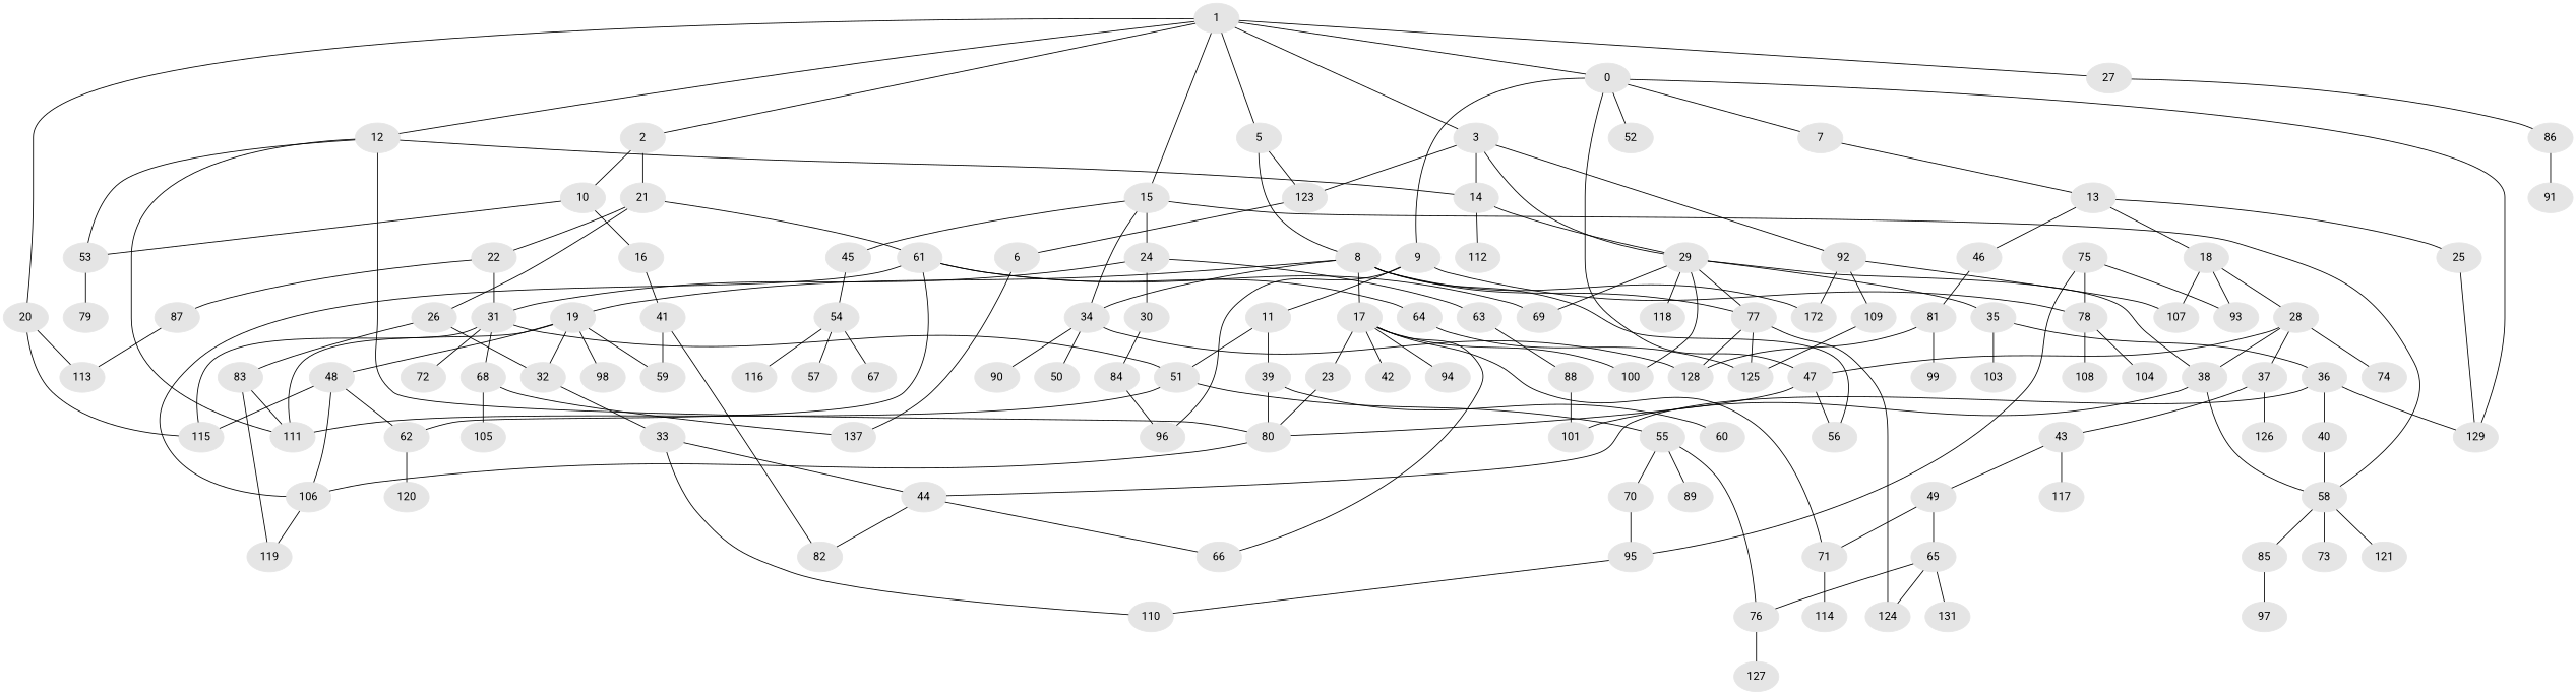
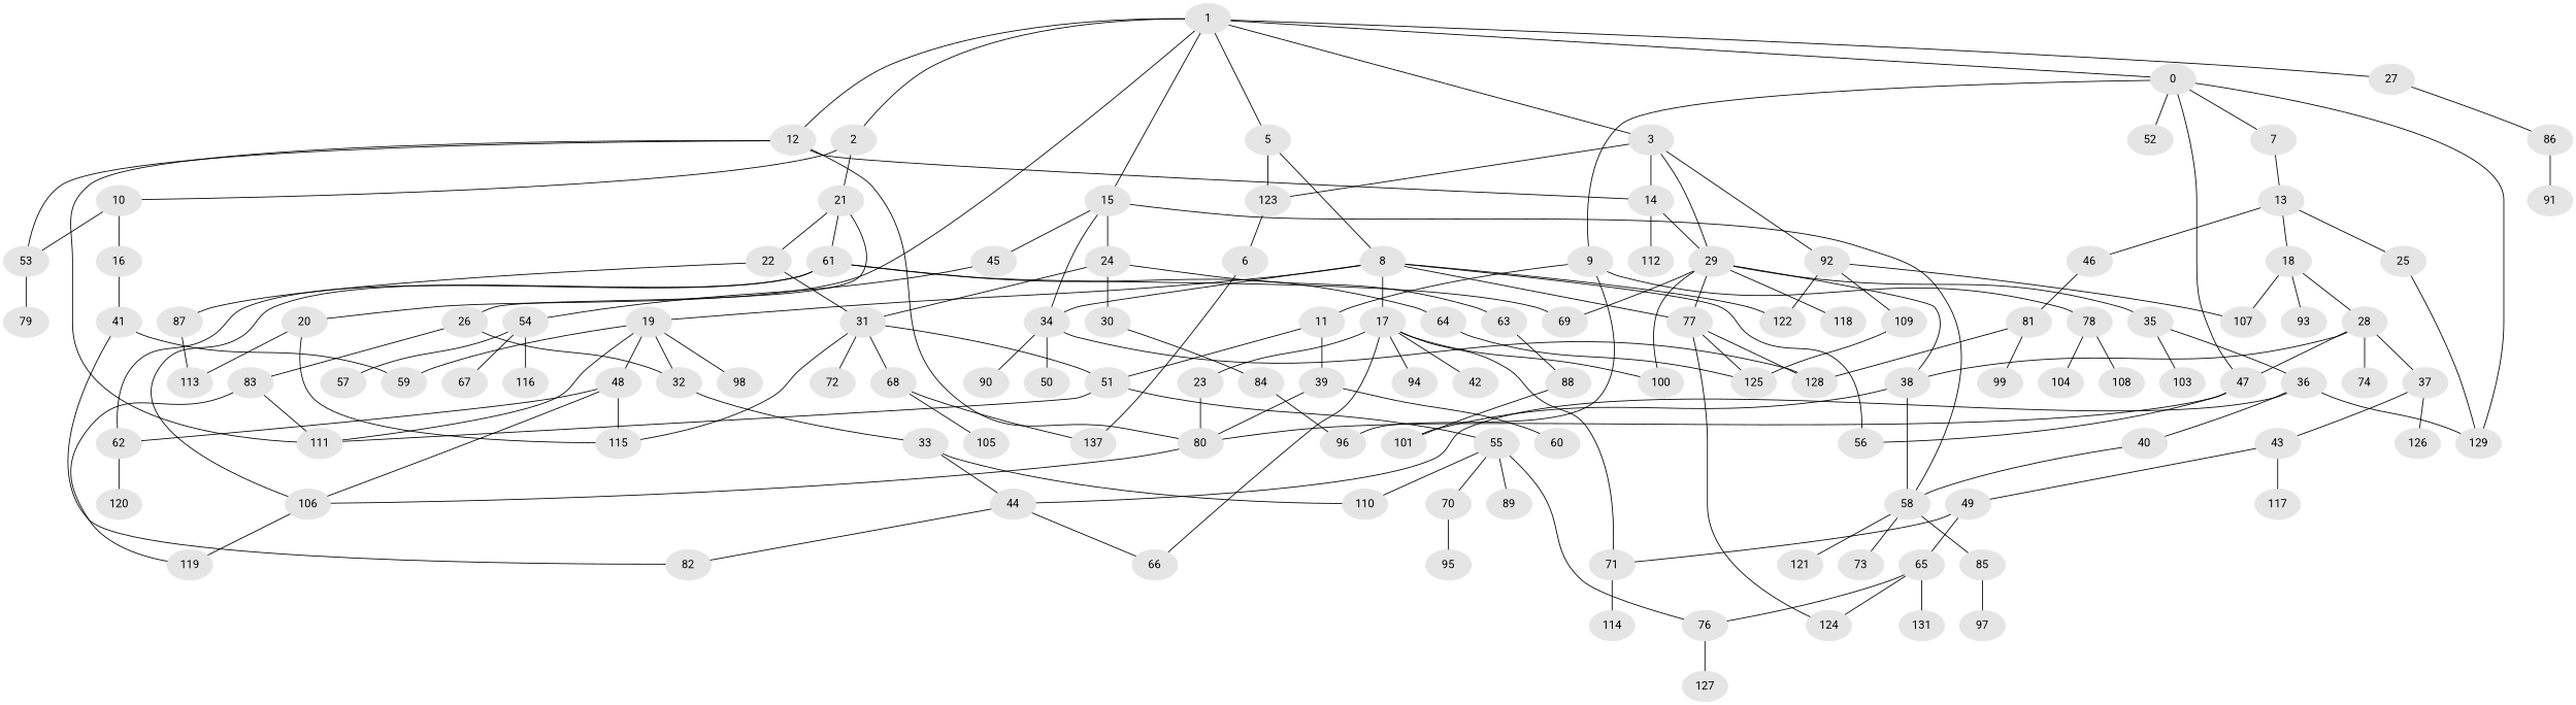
  graph {
    fontname=Roboto
    node [color=gray90 fontname=Roboto style=filled]
    edge [fontname=Roboto]
    1
    2
    3
    n4 [label=0]
    5
    12
    15
    20
    27
    10
    21
    14
    29
    92
    123
    7
    9
    47
    52
    129
    8
    53
    80
    111
    34
    24
    45
    58
    113
    115
    86
    16
    22
    26
    61
    n36 [label=137]
    6
    112
    77
    100
    38
    35
    69
    118
-   122 [label=172]
+   122
    107
    109
    13
    11
    78
    96
    56
    17
    19
    18
    25
    46
    23
    42
    66
    71
    94
    32
    48
    59
    98
    50
    90
    128
    125
    124
    39
    51
    104
    108
    41
    79
    60
    55
    106
    28
    93
    81
    31
    30
    63
    54
    73
    85
    121
    82
    114
    37
    74
    33
    62
    87
    83
    64
    68
    72
    84
    88
    119
    91
    43
    126
    101
    36
    103
    105
    44
    110
    40
    49
    117
-   75
    95
    65
    57
    67
    116
    99
    120
    76
    131
    70
    89
    127
    97
    1 -- 2
    1 -- 3
    1 -- n4
    1 -- 5
    1 -- 12
    1 -- 15
    1 -- 20
    1 -- 27
    2 -- 10
    2 -- 21
    3 -- 14
    3 -- 29
    3 -- 92
    3 -- 123
    n4 -- 7
    n4 -- 9
    n4 -- 47
    n4 -- 52
    n4 -- 129
    5 -- 123
    5 -- 8
    12 -- 14
    12 -- 53
    12 -- 80
    12 -- 111
    15 -- 34
    15 -- 24
    15 -- 45
    15 -- 58
    20 -- 113
    20 -- 115
    27 -- 86
    10 -- 53
    10 -- 16
    21 -- 22
    21 -- 26
    21 -- 61
    14 -- 29
    14 -- 112
    29 -- 77
    29 -- 100
    29 -- 38
    29 -- 35
    29 -- 69
    29 -- 118
    92 -- 122
    92 -- 107
    92 -- 109
    123 -- 6
    7 -- 13
    9 -- 11
    9 -- 78
    9 -- 96
    47 -- 80
    47 -- 56
    8 -- 34
    8 -- 77
    8 -- 122
    8 -- 56
    8 -- 17
    8 -- 19
    53 -- 79
    80 -- 106
    34 -- 50
    34 -- 90
    34 -- 128
    24 -- 31
    24 -- 30
    24 -- 63
    45 -- 54
    58 -- 73
    58 -- 85
    58 -- 121
    86 -- 91
    16 -- 41
    22 -- 31
    22 -- 87
    26 -- 32
    26 -- 83
    61 -- 69
    61 -- 106
    61 -- 62
    61 -- 64
    6 -- n36
    77 -- 128
    77 -- 125
    77 -- 124
    38 -- 58
    38 -- 101
    35 -- 36
    35 -- 103
    109 -- 125
    13 -- 18
    13 -- 25
    13 -- 46
    11 -- 39
    11 -- 51
    78 -- 104
    78 -- 108
    17 -- 100
    17 -- 23
    17 -- 42
    17 -- 66
    17 -- 71
    17 -- 94
    19 -- 111
    19 -- 32
    19 -- 48
    19 -- 59
    19 -- 98
    18 -- 107
    18 -- 28
    18 -- 93
    25 -- 129
    46 -- 81
    23 -- 80
    71 -- 114
    32 -- 33
    48 -- 115
    48 -- 106
    48 -- 62
    39 -- 80
    39 -- 60
    51 -- 111
    51 -- 55
    41 -- 59
    41 -- 82
    55 -- 76
    55 -- 70
    55 -- 89
    106 -- 119
    28 -- 47
    28 -- 38
    28 -- 37
    28 -- 74
    81 -- 128
    81 -- 99
    31 -- 115
    31 -- 51
    31 -- 68
    31 -- 72
    30 -- 84
    63 -- 88
    54 -- 57
    54 -- 67
    54 -- 116
    85 -- 97
    37 -- 43
    37 -- 126
    33 -- 44
    33 -- 110
    62 -- 120
    87 -- 113
    83 -- 111
    83 -- 119
    64 -- 125
    68 -- n36
    68 -- 105
    84 -- 96
    88 -- 101
    43 -- 49
    43 -- 117
    36 -- 129
    36 -- 44
    36 -- 40
    44 -- 66
    44 -- 82
    40 -- 58
    49 -- 71
    49 -- 65
-   75 -- 78
-   75 -- 93
-   75 -- 95
-   95 -- 110
+   55 -- 110
    65 -- 124
    65 -- 76
    65 -- 131
    76 -- 127
    70 -- 95
  }
